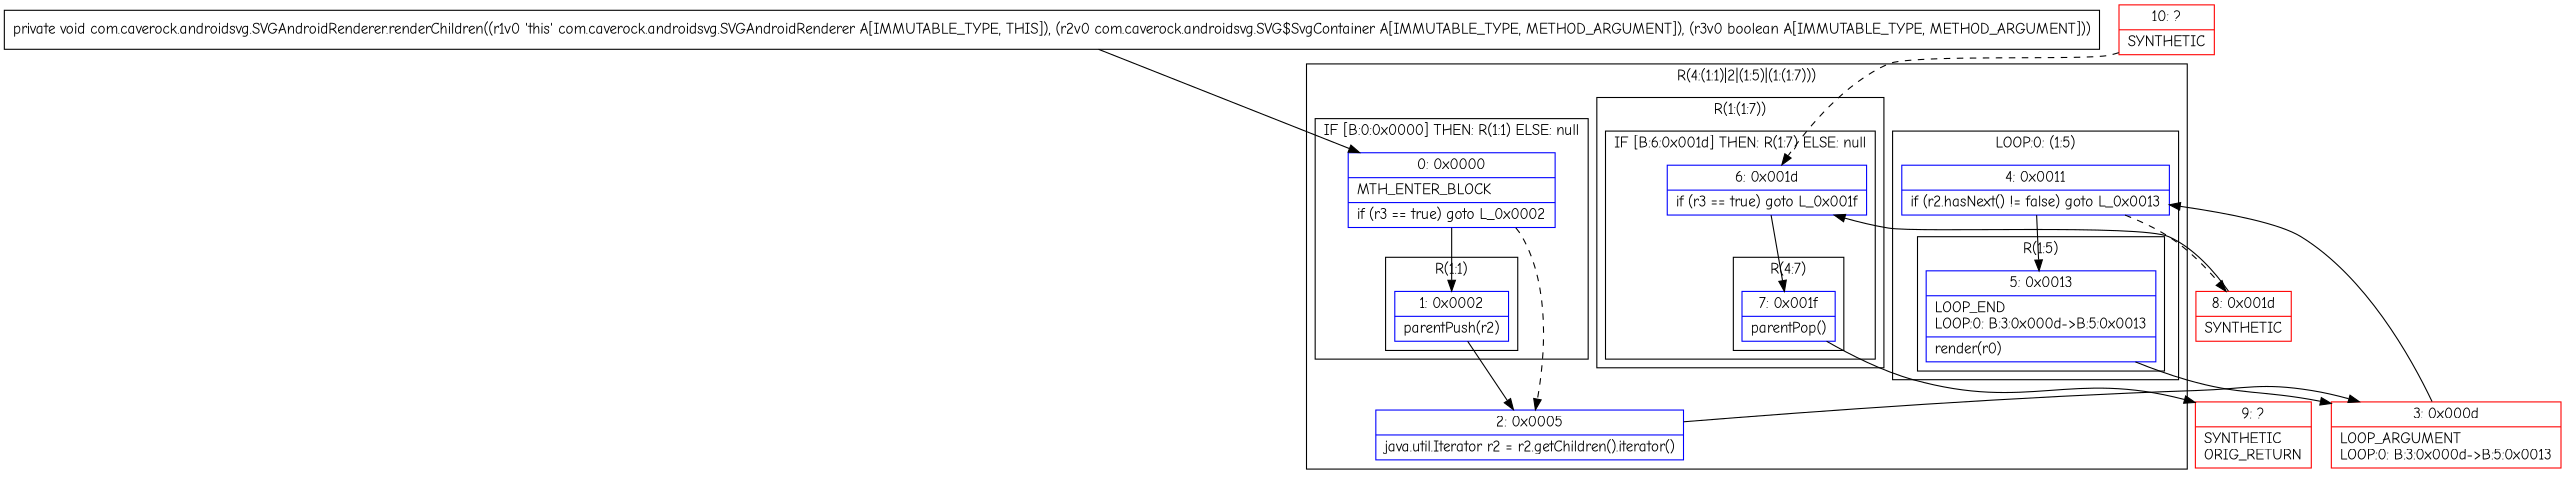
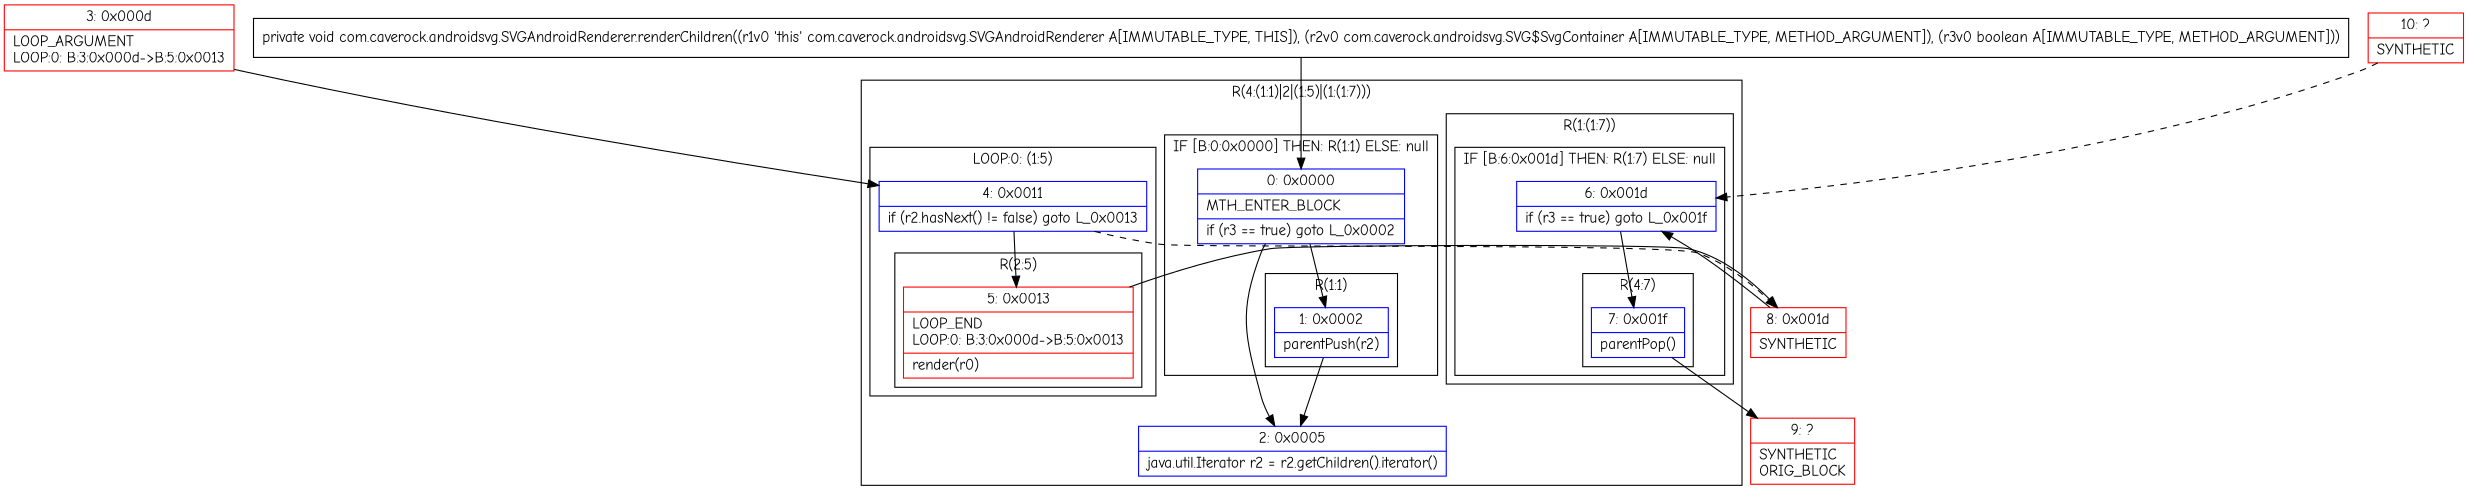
  digraph {
    fontname="Comic Neue"
    node [color=blue fontname="Comic Neue" shape=record]
    edge [fontname="Comic Neue"]
    n1 [label="{1\:\ 0x0002|parentPush(r2)\l}"]
    n2 [label="{0\:\ 0x0000|MTH_ENTER_BLOCK\l|if (r3 == true) goto L_0x0002\l}"]
-   n3 [label="{5\:\ 0x0013|LOOP_END\lLOOP:0: B:3:0x000d\-\>B:5:0x0013\l|render(r0)\l}"]
+   n3 [color=red label="{5\:\ 0x0013|LOOP_END\lLOOP:0: B:3:0x000d\-\>B:5:0x0013\l|render(r0)\l}"]
    n4 [label="{4\:\ 0x0011|if (r2.hasNext() != false) goto L_0x0013\l}"]
    n5 [label="{7\:\ 0x001f|parentPop()\l}"]
    n6 [label="{6\:\ 0x001d|if (r3 == true) goto L_0x001f\l}"]
    n7 [label="{2\:\ 0x0005|java.util.Iterator r2 = r2.getChildren().iterator()\l}"]
    n8 [color=red label="{3\:\ 0x000d|LOOP_ARGUMENT\lLOOP:0: B:3:0x000d\-\>B:5:0x0013\l}"]
    n9 [color=red label="{8\:\ 0x001d|SYNTHETIC\l}"]
-   n10 [color=red label="{9\:\ ?|SYNTHETIC\lORIG_RETURN\l}"]
+   n10 [color=red label="{9\:\ ?|SYNTHETIC\lORIG_BLOCK\l}"]
    n11 [color=red label="{10\:\ ?|SYNTHETIC\l}"]
    n12 [label="{private void com.caverock.androidsvg.SVGAndroidRenderer.renderChildren((r1v0 'this' com.caverock.androidsvg.SVGAndroidRenderer A[IMMUTABLE_TYPE, THIS]), (r2v0 com.caverock.androidsvg.SVG$SvgContainer A[IMMUTABLE_TYPE, METHOD_ARGUMENT]), (r3v0 boolean A[IMMUTABLE_TYPE, METHOD_ARGUMENT])) }" color=""]
    subgraph cluster_1 {
      label="R(4:(1:1)|2|(1:5)|(1:(1:7)))"
      n7
      subgraph cluster_2 {
        label="IF [B:0:0x0000] THEN: R(1:1) ELSE: null"
        n2
        subgraph cluster_3 {
          label="R(1:1)"
          n1
        }
      }
      subgraph cluster_4 {
        label="LOOP:0: (1:5)"
        n4
        subgraph cluster_5 {
-         label="R(1:5)"
+         label="R(2:5)"
          n3
        }
      }
      subgraph cluster_6 {
        label="R(1:(1:7))"
        subgraph cluster_7 {
          label="IF [B:6:0x001d] THEN: R(1:7) ELSE: null"
          n6
          subgraph cluster_8 {
            label="R(4:7)"
            n5
          }
        }
      }
    }
    n1 -> n7
    n2 -> n1
-   n2 -> n7 [style=dashed]
-   n3 -> n8
+   n2 -> n7 [style=solid]
+   n3 -> n9
    n4 -> n3
    n4 -> n9 [style=dashed]
    n5 -> n10
    n6 -> n5
-   n7 -> n8
    n8 -> n4
    n9 -> n6
    n11 -> n6 [style=dashed]
    n12 -> n2
  }
